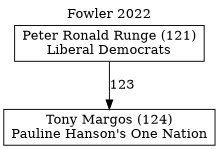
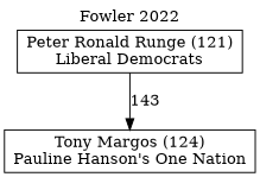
  digraph {
    label="Fowler 2022"
    labelloc=t
    mclimit=10
    node [shape=box]
    n1 [label="Tony Margos (124)\nPauline Hanson's One Nation"]
    n2 [label="Peter Ronald Runge (121)\nLiberal Democrats"]
-   n2 -> n1 [label=123]
+   n2 -> n1 [label=143]
  }
